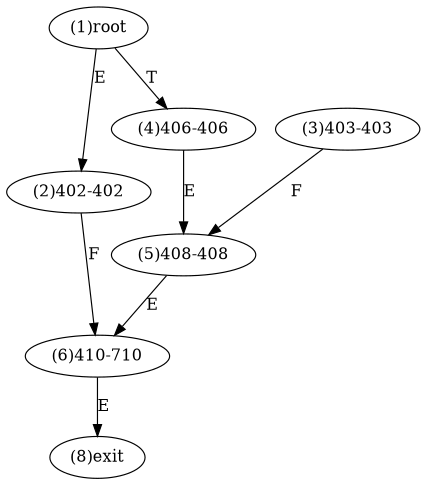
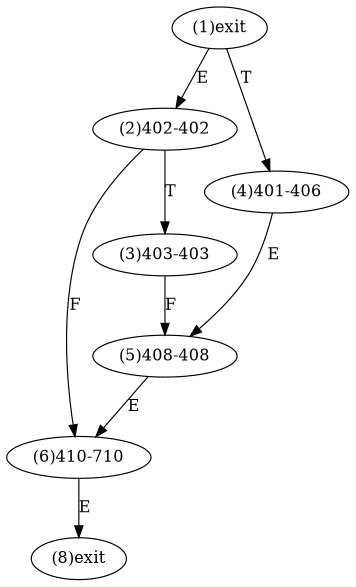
  digraph {
-   n1 [label="(1)root"]
+   n1 [label="(1)exit"]
    n2 [label="(2)402-402"]
-   n3 [label="(4)406-406"]
+   n3 [label="(4)401-406"]
    n4 [label="(3)403-403"]
    n5 [label="(6)410-710"]
    n6 [label="(5)408-408"]
    n7 [label="(8)exit"]
    n1 -> n2 [label=E]
    n1 -> n3 [label=T]
+   n2 -> n4 [label=T]
    n2 -> n5 [label=F]
    n3 -> n6 [label=E]
    n4 -> n6 [label=F]
    n5 -> n7 [label=E]
    n6 -> n5 [label=E]
  }
